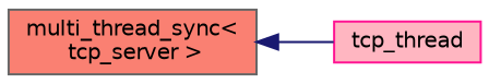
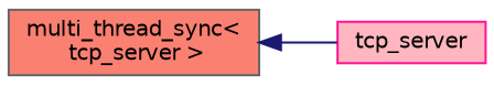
  digraph {
    rankdir=LR
    node [fontname=Helvetica fontsize=10 shape=record style=filled]
    n1 [color=gray40 fillcolor=salmon height=0.2 label="multi_thread_sync\<\l tcp_server \>" width=0.4]
-   n2 [color=deeppink fillcolor=lightpink height=0.2 label=tcp_thread width=0.4]
+   n2 [color=deeppink fillcolor=lightpink height=0.2 label=tcp_server width=0.4]
    n1 -> n2 [color=midnightblue dir=back fontname=Helvetica fontsize=10 labelfontname=Helvetica labelfontsize=10 style=solid]
  }
